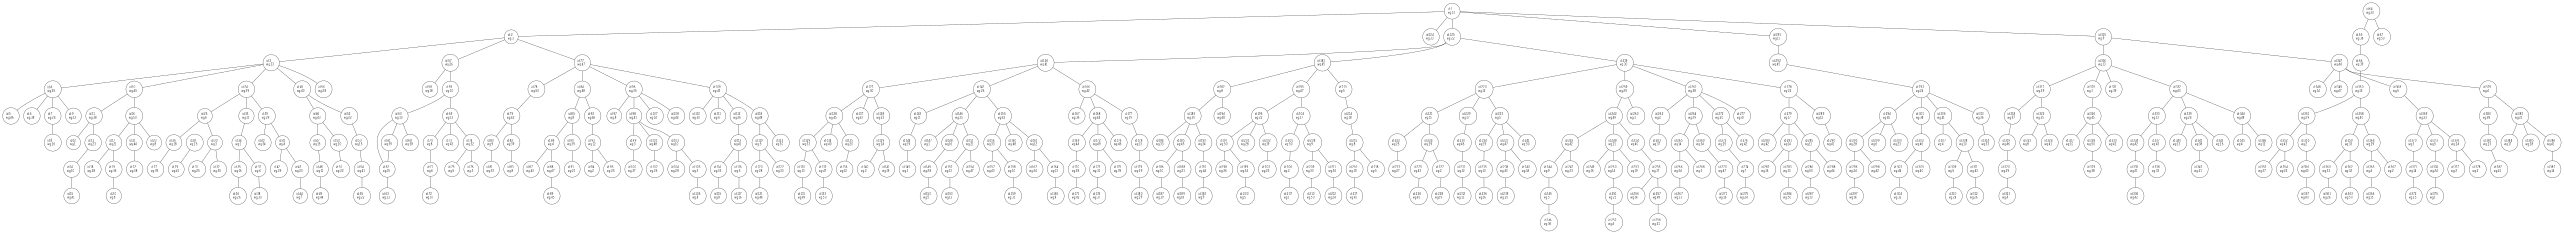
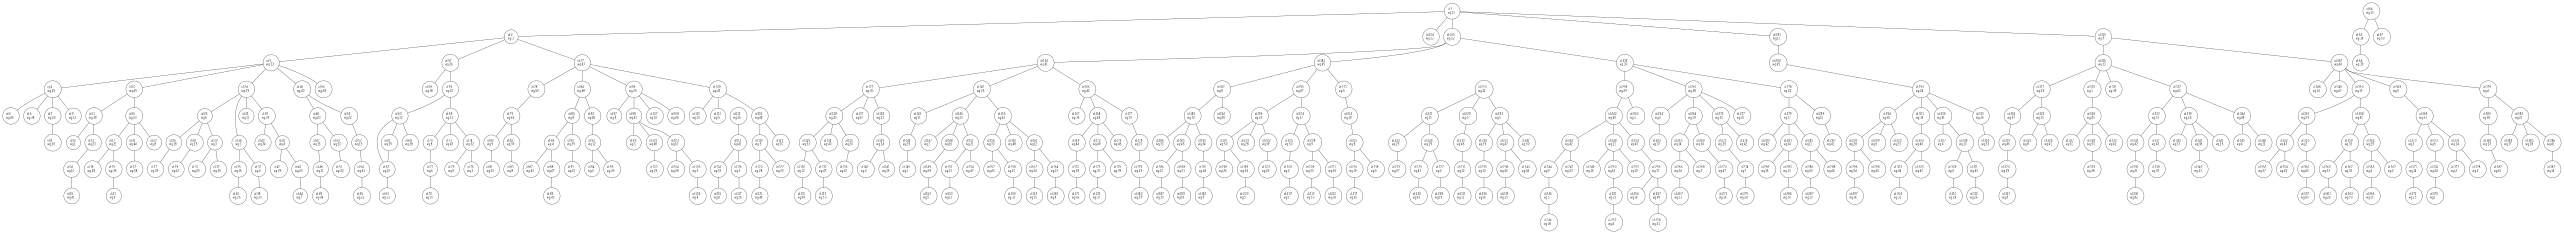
  graph {
    fontname="Comic Neue"
    node [color=black fillcolor=white fontname="Comic Neue" shape=circle style=filled]
    edge [fontname="Comic Neue"]
    n1 [label="id:1\lwg:13\l"]
    n2 [label="id:2\lwg:3\l"]
    n3 [label="id:124\lwg:33\l"]
    n4 [label="id:125\lwg:22\l"]
    n5 [label="id:291\lwg:11\l"]
    n6 [label="id:315\lwg:9\l"]
    n7 [label="id:3\lwg:33\l"]
    n8 [label="id:57\lwg:26\l"]
    n9 [label="id:77\lwg:47\l"]
    n10 [label="id:126\lwg:41\l"]
    n11 [label="id:181\lwg:45\l"]
    n12 [label="id:219\lwg:30\l"]
    n13 [label="id:292\lwg:45\l"]
    n14 [label="id:316\lwg:13\l"]
    n15 [label="id:347\lwg:44\l"]
    n16 [label="id:4\lwg:25\l"]
    n17 [label="id:10\lwg:45\l"]
    n18 [label="id:24\lwg:39\l"]
    n19 [label="id:45\lwg:40\l"]
    n20 [label="id:56\lwg:28\l"]
    n21 [label="id:58\lwg:18\l"]
    n22 [label="id:59\lwg:10\l"]
    n23 [label="id:78\lwg:50\l"]
    n24 [label="id:84\lwg:48\l"]
    n25 [label="id:96\lwg:35\l"]
    n26 [label="id:109\lwg:43\l"]
    n27 [label="id:127\lwg:30\l"]
    n28 [label="id:142\lwg:26\l"]
    n29 [label="id:166\lwg:42\l"]
    n30 [label="id:182\lwg:8\l"]
    n31 [label="id:195\lwg:47\l"]
    n32 [label="id:213\lwg:5\l"]
    n33 [label="id:220\lwg:12\l"]
    n34 [label="id:259\lwg:29\l"]
    n35 [label="id:261\lwg:38\l"]
    n36 [label="id:278\lwg:22\l"]
    n37 [label="id:293\lwg:24\l"]
    n38 [label="id:317\lwg:29\l"]
    n39 [label="id:325\lwg:1\l"]
    n40 [label="id:331\lwg:39\l"]
    n41 [label="id:332\lwg:43\l"]
    n42 [label="id:348\lwg:14\l"]
    n43 [label="id:349\lwg:47\l"]
    n44 [label="id:350\lwg:15\l"]
    n45 [label="id:368\lwg:5\l"]
    n46 [label="id:379\lwg:4\l"]
    n47 [label="id:5\lwg:46\l"]
    n48 [label="id:6\lwg:38\l"]
    n49 [label="id:7\lwg:24\l"]
    n50 [label="id:9\lwg:13\l"]
    n51 [label="id:11\lwg:38\l"]
    n52 [label="id:16\lwg:50\l"]
    n53 [label="id:25\lwg:6\l"]
    n54 [label="id:33\lwg:11\l"]
    n55 [label="id:39\lwg:29\l"]
    n56 [label="id:46\lwg:43\l"]
    n57 [label="id:52\lwg:22\l"]
    n58 [label="id:60\lwg:10\l"]
    n59 [label="id:69\lwg:13\l"]
    n60 [label="id:79\lwg:42\l"]
    n61 [label="id:85\lwg:8\l"]
    n62 [label="id:92\lwg:46\l"]
    n63 [label="id:97\lwg:8\l"]
    n64 [label="id:98\lwg:41\l"]
    n65 [label="id:107\lwg:14\l"]
    n66 [label="id:108\lwg:44\l"]
    n67 [label="id:110\lwg:30\l"]
    n68 [label="id:111\lwg:6\l"]
    n69 [label="id:112\lwg:26\l"]
    n70 [label="id:118\lwg:48\l"]
    n71 [label="id:8\lwg:26\l"]
    n72 [label="id:12\lwg:1\l"]
    n73 [label="id:13\lwg:23\l"]
    n74 [label="id:17\lwg:21\l"]
    n75 [label="id:21\lwg:44\l"]
    n76 [label="id:23\lwg:8\l"]
    n77 [label="id:26\lwg:18\l"]
    n78 [label="id:28\lwg:25\l"]
    n79 [label="id:30\lwg:3\l"]
    n80 [label="id:34\lwg:1\l"]
    n81 [label="id:40\lwg:34\l"]
    n82 [label="id:41\lwg:4\l"]
    n83 [label="id:47\lwg:15\l"]
    n84 [label="id:50\lwg:20\l"]
    n85 [label="id:53\lwg:15\l"]
    n86 [label="id:14\lwg:10\l"]
    n87 [label="id:18\lwg:28\l"]
    n88 [label="id:19\lwg:36\l"]
    n89 [label="id:22\lwg:38\l"]
    n90 [label="id:15\lwg:41\l"]
    n91 [label="id:20\lwg:8\l"]
    n92 [label="id:27\lwg:39\l"]
    n93 [label="id:29\lwg:41\l"]
    n94 [label="id:31\lwg:25\l"]
    n95 [label="id:32\lwg:35\l"]
    n96 [label="id:35\lwg:16\l"]
    n97 [label="id:37\lwg:6\l"]
    n98 [label="id:42\lwg:29\l"]
    n99 [label="id:43\lwg:20\l"]
    n100 [label="id:36\lwg:26\l"]
    n101 [label="id:38\lwg:30\l"]
    n102 [label="id:44\lwg:7\l"]
    n103 [label="id:48\lwg:11\l"]
    n104 [label="id:51\lwg:22\l"]
    n105 [label="id:54\lwg:41\l"]
    n106 [label="id:49\lwg:44\l"]
    n107 [label="id:55\lwg:22\l"]
    n108 [label="id:61\lwg:39\l"]
    n109 [label="id:68\lwg:38\l"]
    n110 [label="id:62\lwg:15\l"]
    n111 [label="id:70\lwg:8\l"]
    n112 [label="id:73\lwg:43\l"]
    n113 [label="id:74\lwg:32\l"]
    n114 [label="id:64\lwg:30\l"]
    n115 [label="id:65\lwg:38\l"]
    n116 [label="id:67\lwg:50\l"]
    n117 [label="id:71\lwg:6\l"]
    n118 [label="id:75\lwg:5\l"]
    n119 [label="id:76\lwg:3\l"]
    n120 [label="id:63\lwg:33\l"]
    n121 [label="id:66\lwg:39\l"]
    n122 [label="id:72\lwg:10\l"]
    n123 [label="id:80\lwg:9\l"]
    n124 [label="id:82\lwg:39\l"]
    n125 [label="id:86\lwg:4\l"]
    n126 [label="id:90\lwg:39\l"]
    n127 [label="id:93\lwg:12\l"]
    n128 [label="id:99\lwg:3\l"]
    n129 [label="id:101\lwg:48\l"]
    n130 [label="id:103\lwg:10\l"]
    n131 [label="id:113\lwg:41\l"]
    n132 [label="id:119\lwg:5\l"]
    n133 [label="id:123\lwg:30\l"]
    n134 [label="id:81\lwg:33\l"]
    n135 [label="id:83\lwg:8\l"]
    n136 [label="id:87\lwg:43\l"]
    n137 [label="id:88\lwg:47\l"]
    n138 [label="id:91\lwg:21\l"]
    n139 [label="id:94\lwg:2\l"]
    n140 [label="id:95\lwg:25\l"]
    n141 [label="id:89\lwg:45\l"]
-   n142 [label="id:100\lwg:37\l"]
    n143 [label="id:102\lwg:26\l"]
    n144 [label="id:104\lwg:28\l"]
    n145 [label="id:105\lwg:3\l"]
    n146 [label="id:106\lwg:4\l"]
    n147 [label="id:114\lwg:33\l"]
    n148 [label="id:116\lwg:5\l"]
    n149 [label="id:120\lwg:28\l"]
    n150 [label="id:122\lwg:33\l"]
    n151 [label="id:115\lwg:8\l"]
    n152 [label="id:117\lwg:16\l"]
    n153 [label="id:121\lwg:44\l"]
    n154 [label="id:128\lwg:45\l"]
    n155 [label="id:137\lwg:47\l"]
    n156 [label="id:138\lwg:23\l"]
    n157 [label="id:143\lwg:11\l"]
    n158 [label="id:146\lwg:35\l"]
    n159 [label="id:155\lwg:43\l"]
    n160 [label="id:167\lwg:36\l"]
    n161 [label="id:168\lwg:44\l"]
    n162 [label="id:177\lwg:19\l"]
    n163 [label="id:183\lwg:30\l"]
    n164 [label="id:194\lwg:48\l"]
    n165 [label="id:196\lwg:22\l"]
    n166 [label="id:204\lwg:37\l"]
    n167 [label="id:214\lwg:18\l"]
    n168 [label="id:221\lwg:15\l"]
    n169 [label="id:229\lwg:17\l"]
    n170 [label="id:233\lwg:5\l"]
    n171 [label="id:242\lwg:49\l"]
    n172 [label="id:243\lwg:42\l"]
    n173 [label="id:248\lwg:21\l"]
    n174 [label="id:254\lwg:40\l"]
    n175 [label="id:260\lwg:1\l"]
    n176 [label="id:262\lwg:2\l"]
    n177 [label="id:264\lwg:39\l"]
    n178 [label="id:272\lwg:20\l"]
    n179 [label="id:277\lwg:47\l"]
    n180 [label="id:279\lwg:17\l"]
    n181 [label="id:289\lwg:12\l"]
    n182 [label="id:129\lwg:33\l"]
    n183 [label="id:134\lwg:40\l"]
    n184 [label="id:135\lwg:20\l"]
    n185 [label="id:139\lwg:24\l"]
    n186 [label="id:144\lwg:19\l"]
    n187 [label="id:147\lwg:1\l"]
    n188 [label="id:148\lwg:16\l"]
    n189 [label="id:151\lwg:21\l"]
    n190 [label="id:156\lwg:33\l"]
    n191 [label="id:160\lwg:48\l"]
    n192 [label="id:161\lwg:12\l"]
    n193 [label="id:169\lwg:44\l"]
    n194 [label="id:172\lwg:49\l"]
    n195 [label="id:176\lwg:46\l"]
    n196 [label="id:178\lwg:13\l"]
    n197 [label="id:130\lwg:13\l"]
    n198 [label="id:132\lwg:47\l"]
    n199 [label="id:136\lwg:12\l"]
    n200 [label="id:140\lwg:2\l"]
    n201 [label="id:141\lwg:19\l"]
    n202 [label="id:131\lwg:49\l"]
    n203 [label="id:133\lwg:50\l"]
    n204 [label="id:145\lwg:1\l"]
    n205 [label="id:149\lwg:28\l"]
    n206 [label="id:152\lwg:13\l"]
    n207 [label="id:154\lwg:47\l"]
    n208 [label="id:157\lwg:43\l"]
    n209 [label="id:158\lwg:10\l"]
    n210 [label="id:162\lwg:34\l"]
    n211 [label="id:164\lwg:13\l"]
    n212 [label="id:150\lwg:5\l"]
    n213 [label="id:153\lwg:13\l"]
    n214 [label="id:159\lwg:31\l"]
+   n215 [label="id:163\lwg:15\l"]
    n216 [label="id:165\lwg:4\l"]
    n217 [label="id:170\lwg:38\l"]
    n218 [label="id:173\lwg:31\l"]
    n219 [label="id:175\lwg:39\l"]
    n220 [label="id:179\lwg:29\l"]
    n221 [label="id:171\lwg:42\l"]
    n222 [label="id:174\lwg:37\l"]
    n223 [label="id:180\lwg:29\l"]
    n224 [label="id:184\lwg:33\l"]
    n225 [label="id:185\lwg:45\l"]
    n226 [label="id:190\lwg:34\l"]
    n227 [label="id:197\lwg:50\l"]
    n228 [label="id:201\lwg:28\l"]
    n229 [label="id:202\lwg:19\l"]
    n230 [label="id:205\lwg:50\l"]
    n231 [label="id:208\lwg:9\l"]
    n232 [label="id:215\lwg:8\l"]
    n233 [label="id:186\lwg:10\l"]
    n234 [label="id:188\lwg:21\l"]
    n235 [label="id:191\lwg:44\l"]
    n236 [label="id:187\lwg:39\l"]
    n237 [label="id:189\lwg:18\l"]
    n238 [label="id:192\lwg:9\l"]
    n239 [label="id:198\lwg:26\l"]
    n240 [label="id:199\lwg:34\l"]
    n241 [label="id:203\lwg:25\l"]
    n242 [label="id:206\lwg:2\l"]
    n243 [label="id:209\lwg:33\l"]
    n244 [label="id:211\lwg:36\l"]
    n245 [label="id:200\lwg:5\l"]
    n246 [label="id:207\lwg:1\l"]
    n247 [label="id:210\lwg:50\l"]
    n248 [label="id:212\lwg:24\l"]
    n249 [label="id:216\lwg:19\l"]
    n250 [label="id:218\lwg:5\l"]
    n251 [label="id:217\lwg:41\l"]
    n252 [label="id:222\lwg:25\l"]
    n253 [label="id:224\lwg:29\l"]
    n254 [label="id:230\lwg:46\l"]
    n255 [label="id:234\lwg:19\l"]
    n256 [label="id:237\lwg:47\l"]
    n257 [label="id:241\lwg:50\l"]
    n258 [label="id:244\lwg:9\l"]
    n259 [label="id:247\lwg:23\l"]
    n260 [label="id:249\lwg:16\l"]
    n261 [label="id:250\lwg:14\l"]
    n262 [label="id:253\lwg:19\l"]
    n263 [label="id:255\lwg:17\l"]
    n264 [label="id:263\lwg:37\l"]
    n265 [label="id:265\lwg:14\l"]
    n266 [label="id:269\lwg:34\l"]
    n267 [label="id:273\lwg:25\l"]
    n268 [label="id:276\lwg:42\l"]
    n269 [label="id:280\lwg:42\l"]
    n270 [label="id:281\lwg:14\l"]
    n271 [label="id:285\lwg:11\l"]
    n272 [label="id:290\lwg:41\l"]
    n273 [label="id:223\lwg:27\l"]
    n274 [label="id:225\lwg:43\l"]
    n275 [label="id:227\lwg:2\l"]
    n276 [label="id:231\lwg:12\l"]
    n277 [label="id:235\lwg:10\l"]
    n278 [label="id:238\lwg:43\l"]
    n279 [label="id:240\lwg:34\l"]
    n280 [label="id:226\lwg:41\l"]
    n281 [label="id:228\lwg:19\l"]
    n282 [label="id:232\lwg:13\l"]
    n283 [label="id:236\lwg:16\l"]
    n284 [label="id:239\lwg:25\l"]
    n285 [label="id:245\lwg:5\l"]
    n286 [label="id:251\lwg:21\l"]
    n287 [label="id:256\lwg:14\l"]
    n288 [label="id:257\lwg:49\l"]
    n289 [label="id:246\lwg:36\l"]
    n290 [label="id:252\lwg:4\l"]
    n291 [label="id:258\lwg:21\l"]
    n292 [label="id:266\lwg:34\l"]
    n293 [label="id:268\lwg:3\l"]
    n294 [label="id:270\lwg:47\l"]
    n295 [label="id:274\lwg:7\l"]
    n296 [label="id:267\lwg:33\l"]
    n297 [label="id:271\lwg:16\l"]
    n298 [label="id:275\lwg:24\l"]
    n299 [label="id:282\lwg:16\l"]
    n300 [label="id:283\lwg:13\l"]
    n301 [label="id:286\lwg:50\l"]
    n302 [label="id:288\lwg:44\l"]
    n303 [label="id:284\lwg:50\l"]
    n304 [label="id:287\lwg:10\l"]
    n305 [label="id:294\lwg:45\l"]
    n306 [label="id:301\lwg:38\l"]
    n307 [label="id:306\lwg:41\l"]
    n308 [label="id:313\lwg:36\l"]
    n309 [label="id:295\lwg:28\l"]
    n310 [label="id:299\lwg:6\l"]
    n311 [label="id:300\lwg:23\l"]
    n312 [label="id:302\lwg:46\l"]
    n313 [label="id:307\lwg:4\l"]
    n314 [label="id:308\lwg:10\l"]
    n315 [label="id:314\lwg:33\l"]
    n316 [label="id:296\lwg:24\l"]
    n317 [label="id:298\lwg:42\l"]
    n318 [label="id:303\lwg:44\l"]
    n319 [label="id:305\lwg:40\l"]
    n320 [label="id:309\lwg:5\l"]
    n321 [label="id:311\lwg:43\l"]
    n322 [label="id:297\lwg:14\l"]
    n323 [label="id:304\lwg:33\l"]
    n324 [label="id:310\lwg:24\l"]
    n325 [label="id:312\lwg:26\l"]
    n326 [label="id:318\lwg:97\l"]
    n327 [label="id:322\lwg:35\l"]
    n328 [label="id:326\lwg:45\l"]
    n329 [label="id:333\lwg:13\l"]
    n330 [label="id:339\lwg:24\l"]
    n331 [label="id:344\lwg:48\l"]
    n332 [label="id:351\lwg:29\l"]
    n333 [label="id:358\lwg:40\l"]
    n334 [label="id:369\lwg:33\l"]
    n335 [label="id:380\lwg:49\l"]
    n336 [label="id:383\lwg:21\l"]
    n337 [label="id:319\lwg:46\l"]
    n338 [label="id:323\lwg:8\l"]
    n339 [label="id:324\lwg:41\l"]
    n340 [label="id:327\lwg:10\l"]
    n341 [label="id:328\lwg:50\l"]
    n342 [label="id:330\lwg:42\l"]
    n343 [label="id:334\lwg:42\l"]
    n344 [label="id:337\lwg:43\l"]
    n345 [label="id:340\lwg:13\l"]
    n346 [label="id:341\lwg:38\l"]
    n347 [label="id:343\lwg:26\l"]
    n348 [label="id:545\lwg:4\l"]
    n349 [label="id:346\lwg:12\l"]
    n350 [label="id:320\lwg:29\l"]
    n351 [label="id:321\lwg:4\l"]
    n352 [label="id:329\lwg:38\l"]
    n353 [label="id:335\lwg:21\l"]
    n354 [label="id:338\lwg:33\l"]
    n355 [label="id:342\lwg:21\l"]
    n356 [label="id:336\lwg:42\l"]
    n357 [label="id:352\lwg:43\l"]
    n358 [label="id:355\lwg:2\l"]
    n359 [label="id:359\lwg:33\l"]
    n360 [label="id:364\lwg:29\l"]
    n361 [label="id:370\lwg:3\l"]
    n362 [label="id:373\lwg:5\l"]
    n363 [label="id:376\lwg:24\l"]
    n364 [label="id:381\lwg:23\l"]
    n365 [label="id:384\lwg:17\l"]
    n366 [label="id:385\lwg:28\l"]
    n367 [label="id:386\lwg:41\l"]
    n368 [label="id:353\lwg:37\l"]
    n369 [label="id:354\lwg:22\l"]
    n370 [label="id:356\lwg:40\l"]
    n371 [label="id:360\lwg:33\l"]
    n372 [label="id:362\lwg:32\l"]
    n373 [label="id:365\lwg:4\l"]
    n374 [label="id:367\lwg:2\l"]
    n375 [label="id:357\lwg:40\l"]
    n376 [label="id:361\lwg:26\l"]
    n377 [label="id:363\lwg:50\l"]
    n378 [label="id:366\lwg:15\l"]
    n379 [label="id:371\lwg:14\l"]
    n380 [label="id:374\lwg:24\l"]
    n381 [label="id:377\lwg:2\l"]
    n382 [label="id:378\lwg:2\l"]
    n383 [label="id:372\lwg:25\l"]
    n384 [label="id:375\lwg:1\l"]
    n385 [label="id:382\lwg:41\l"]
    n386 [label="id:387\lwg:14\l"]
    n1 -- n2
    n1 -- n3
    n1 -- n4
    n1 -- n5
    n1 -- n6
    n2 -- n7
    n2 -- n8
    n2 -- n9
    n4 -- n10
    n4 -- n11
    n4 -- n12
    n5 -- n13
    n6 -- n14
    n6 -- n15
    n7 -- n16
    n7 -- n17
    n7 -- n18
    n7 -- n19
    n7 -- n20
    n8 -- n21
    n8 -- n22
    n9 -- n23
    n9 -- n24
    n9 -- n25
    n9 -- n26
    n10 -- n27
    n10 -- n28
    n10 -- n29
    n11 -- n30
    n11 -- n31
    n11 -- n32
-   n12 -- n33
    n12 -- n34
    n12 -- n35
    n12 -- n36
    n13 -- n37
    n14 -- n38
    n14 -- n39
    n14 -- n40
    n14 -- n41
    n15 -- n42
    n15 -- n43
-   n121 -- n44
+   n15 -- n44
    n15 -- n45
    n15 -- n46
    n16 -- n47
    n16 -- n48
    n16 -- n49
    n16 -- n50
    n17 -- n51
    n17 -- n52
    n18 -- n53
    n18 -- n54
    n18 -- n55
    n19 -- n56
    n19 -- n57
    n22 -- n58
    n22 -- n59
    n23 -- n60
    n24 -- n61
    n24 -- n62
    n25 -- n63
    n25 -- n64
    n25 -- n65
    n25 -- n66
    n26 -- n67
    n26 -- n68
-   n26 -- n69
    n26 -- n70
    n27 -- n154
    n27 -- n155
    n27 -- n156
    n28 -- n157
    n28 -- n158
    n28 -- n159
    n29 -- n160
    n29 -- n161
    n29 -- n162
    n30 -- n163
    n30 -- n164
    n31 -- n165
    n31 -- n166
    n32 -- n167
    n33 -- n168
    n33 -- n169
    n33 -- n170
    n34 -- n171
    n34 -- n175
    n35 -- n176
    n35 -- n177
    n35 -- n178
    n35 -- n179
    n36 -- n180
    n36 -- n181
    n37 -- n305
    n37 -- n306
    n37 -- n307
    n37 -- n308
    n38 -- n326
    n38 -- n327
    n39 -- n328
    n41 -- n329
    n41 -- n330
    n41 -- n331
    n44 -- n332
    n44 -- n333
    n45 -- n334
    n46 -- n335
    n46 -- n336
    n49 -- n71
    n51 -- n72
    n51 -- n73
    n52 -- n74
    n52 -- n75
    n52 -- n76
    n53 -- n77
+   n53 -- n78
    n53 -- n79
-   n54 -- n80
+   n18 -- n80
    n55 -- n81
    n55 -- n82
    n56 -- n83
    n56 -- n84
    n57 -- n85
    n58 -- n108
    n58 -- n109
    n58 -- n110
    n59 -- n111
    n59 -- n112
    n59 -- n113
    n60 -- n123
    n60 -- n124
    n61 -- n125
    n61 -- n126
    n62 -- n127
    n64 -- n128
    n64 -- n129
    n64 -- n130
    n69 -- n131
    n70 -- n132
    n70 -- n133
    n73 -- n86
    n74 -- n87
    n74 -- n88
    n75 -- n89
    n77 -- n92
    n78 -- n93
    n79 -- n94
    n79 -- n95
    n80 -- n96
    n80 -- n97
    n82 -- n98
    n82 -- n99
    n83 -- n103
    n84 -- n104
    n85 -- n105
    n86 -- n90
    n88 -- n91
    n96 -- n100
    n97 -- n101
    n99 -- n102
    n103 -- n106
    n105 -- n107
    n108 -- n110
    n110 -- n120
    n111 -- n117
    n113 -- n118
    n113 -- n119
    n114 -- n115
    n114 -- n116
    n115 -- n121
    n117 -- n122
    n123 -- n134
    n124 -- n135
    n125 -- n136
    n125 -- n137
    n126 -- n138
    n127 -- n139
    n127 -- n140
-   n128 -- n142
    n129 -- n143
    n130 -- n144
    n130 -- n145
    n131 -- n147
    n131 -- n148
    n132 -- n149
    n132 -- n150
    n137 -- n141
    n145 -- n146
    n147 -- n151
    n148 -- n152
    n149 -- n153
    n154 -- n182
    n154 -- n183
    n154 -- n184
    n156 -- n185
    n157 -- n186
    n158 -- n187
    n158 -- n188
    n158 -- n189
    n159 -- n190
    n159 -- n191
    n159 -- n192
    n161 -- n193
    n161 -- n194
    n161 -- n195
    n162 -- n196
    n163 -- n224
    n163 -- n225
    n163 -- n226
    n165 -- n227
    n165 -- n228
    n165 -- n229
    n166 -- n230
    n166 -- n231
    n167 -- n232
    n168 -- n252
    n168 -- n253
    n169 -- n254
    n170 -- n255
    n170 -- n256
    n170 -- n257
    n171 -- n172
    n171 -- n173
    n171 -- n174
    n172 -- n258
    n172 -- n259
    n173 -- n260
    n173 -- n261
    n173 -- n262
    n174 -- n263
    n176 -- n264
    n177 -- n265
    n177 -- n266
    n178 -- n267
    n178 -- n268
    n180 -- n269
    n180 -- n270
    n180 -- n271
    n181 -- n272
    n182 -- n197
    n182 -- n198
    n184 -- n199
    n185 -- n200
    n185 -- n201
    n186 -- n204
    n188 -- n205
    n189 -- n206
    n189 -- n207
    n190 -- n208
    n190 -- n209
    n192 -- n210
    n192 -- n211
    n193 -- n217
    n194 -- n218
    n194 -- n219
    n196 -- n220
    n197 -- n202
    n198 -- n203
    n205 -- n212
    n206 -- n213
    n209 -- n214
+   n210 -- n215
    n211 -- n216
    n217 -- n221
    n218 -- n222
    n220 -- n223
    n225 -- n233
    n225 -- n234
    n226 -- n235
    n227 -- n239
    n227 -- n240
    n229 -- n241
    n230 -- n242
    n231 -- n243
    n231 -- n244
    n232 -- n249
    n232 -- n250
    n233 -- n236
    n234 -- n237
    n235 -- n238
    n240 -- n245
    n242 -- n246
    n243 -- n247
    n244 -- n248
    n249 -- n251
    n252 -- n273
    n253 -- n274
    n253 -- n275
    n254 -- n276
    n255 -- n277
    n256 -- n278
    n256 -- n279
    n258 -- n285
    n261 -- n286
    n263 -- n287
    n263 -- n288
    n265 -- n292
    n265 -- n293
    n266 -- n294
    n267 -- n295
    n270 -- n299
    n270 -- n300
    n271 -- n301
    n271 -- n302
    n274 -- n280
    n275 -- n281
    n276 -- n282
    n277 -- n283
    n278 -- n284
    n285 -- n289
    n286 -- n290
    n288 -- n291
    n292 -- n296
    n294 -- n297
    n295 -- n298
    n300 -- n303
    n301 -- n304
    n305 -- n309
    n305 -- n310
    n305 -- n311
    n306 -- n312
    n307 -- n313
    n307 -- n314
    n308 -- n315
    n309 -- n316
    n309 -- n317
    n312 -- n318
    n312 -- n319
    n314 -- n320
    n314 -- n321
    n316 -- n322
    n318 -- n323
    n320 -- n324
    n321 -- n325
    n326 -- n337
    n327 -- n338
    n327 -- n339
    n328 -- n340
    n328 -- n341
    n328 -- n342
    n329 -- n343
    n329 -- n344
    n330 -- n345
    n330 -- n346
    n330 -- n347
    n331 -- n348
    n331 -- n349
    n332 -- n357
    n332 -- n358
    n333 -- n359
    n333 -- n360
    n334 -- n361
    n334 -- n362
    n334 -- n363
    n335 -- n364
    n336 -- n365
    n336 -- n366
    n336 -- n367
    n337 -- n350
    n341 -- n352
    n343 -- n353
    n344 -- n354
    n346 -- n355
    n350 -- n351
    n353 -- n356
    n357 -- n368
    n357 -- n369
    n358 -- n370
    n359 -- n371
    n359 -- n372
    n360 -- n373
    n360 -- n374
    n361 -- n379
    n362 -- n380
    n363 -- n381
    n363 -- n382
    n364 -- n385
    n367 -- n386
    n370 -- n375
    n371 -- n376
    n372 -- n377
    n373 -- n378
    n379 -- n383
    n380 -- n384
  }
